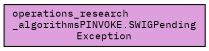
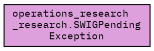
  digraph {
    rankdir=LR
    fontname="IBM Plex Mono"
-   n1 [color=black fillcolor=plum fontname="IBM Plex Mono" fontsize=10 height=0.2 label="operations_research\l_algorithmsPINVOKE.SWIGPending\lException" shape=record style=filled width=0.4]
+   n1 [color=black fillcolor=plum fontname="IBM Plex Mono" fontsize=10 height=0.2 label="operations_research\l_research.SWIGPending\lException" shape=record style=filled width=0.4]
  }
